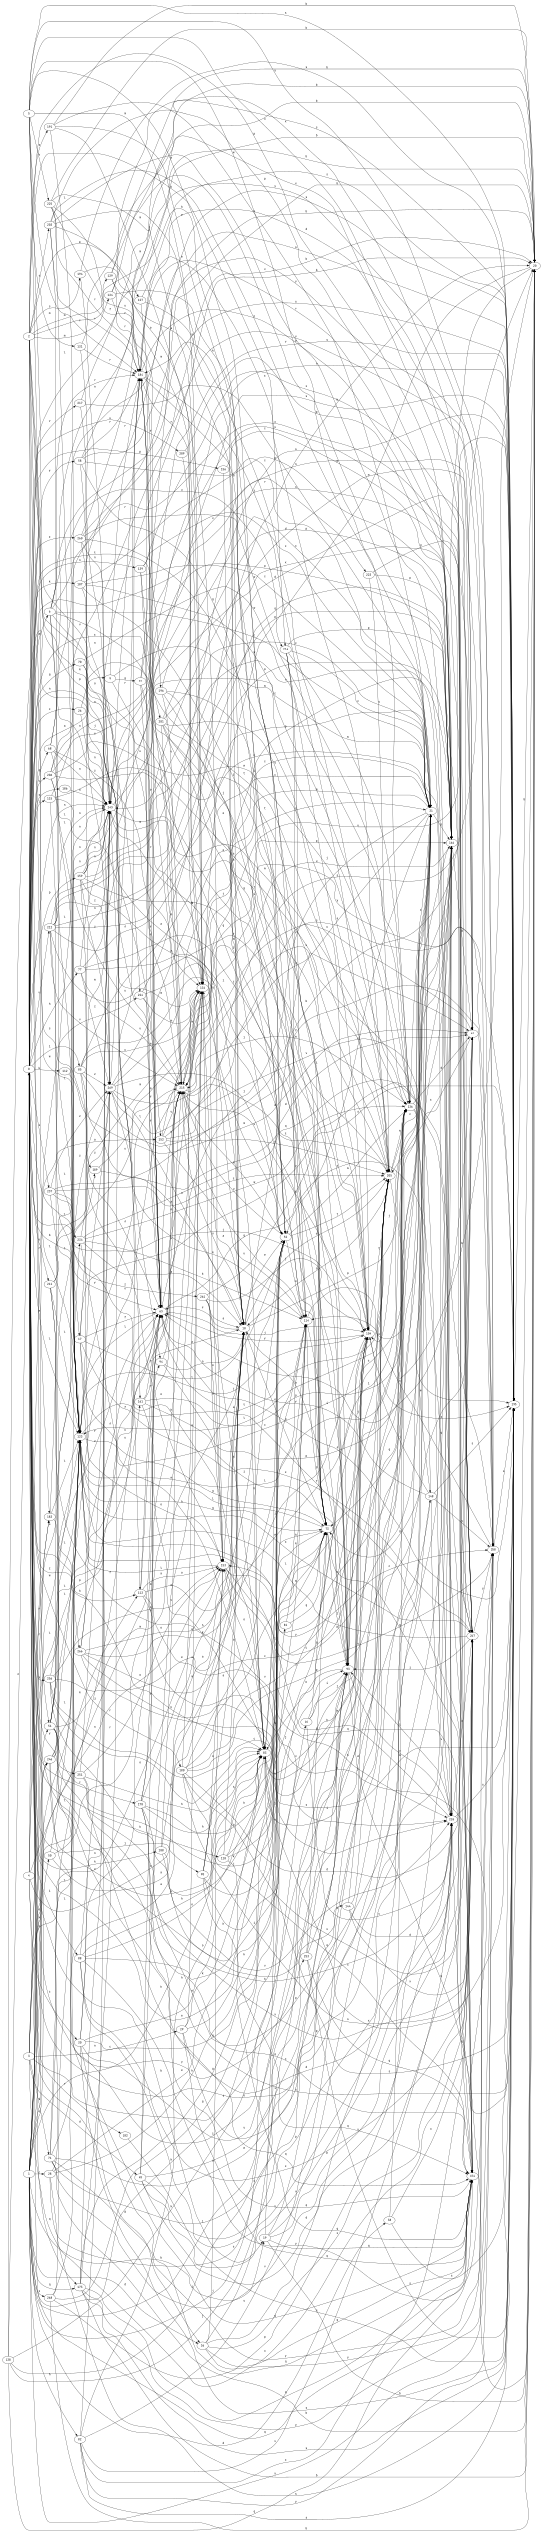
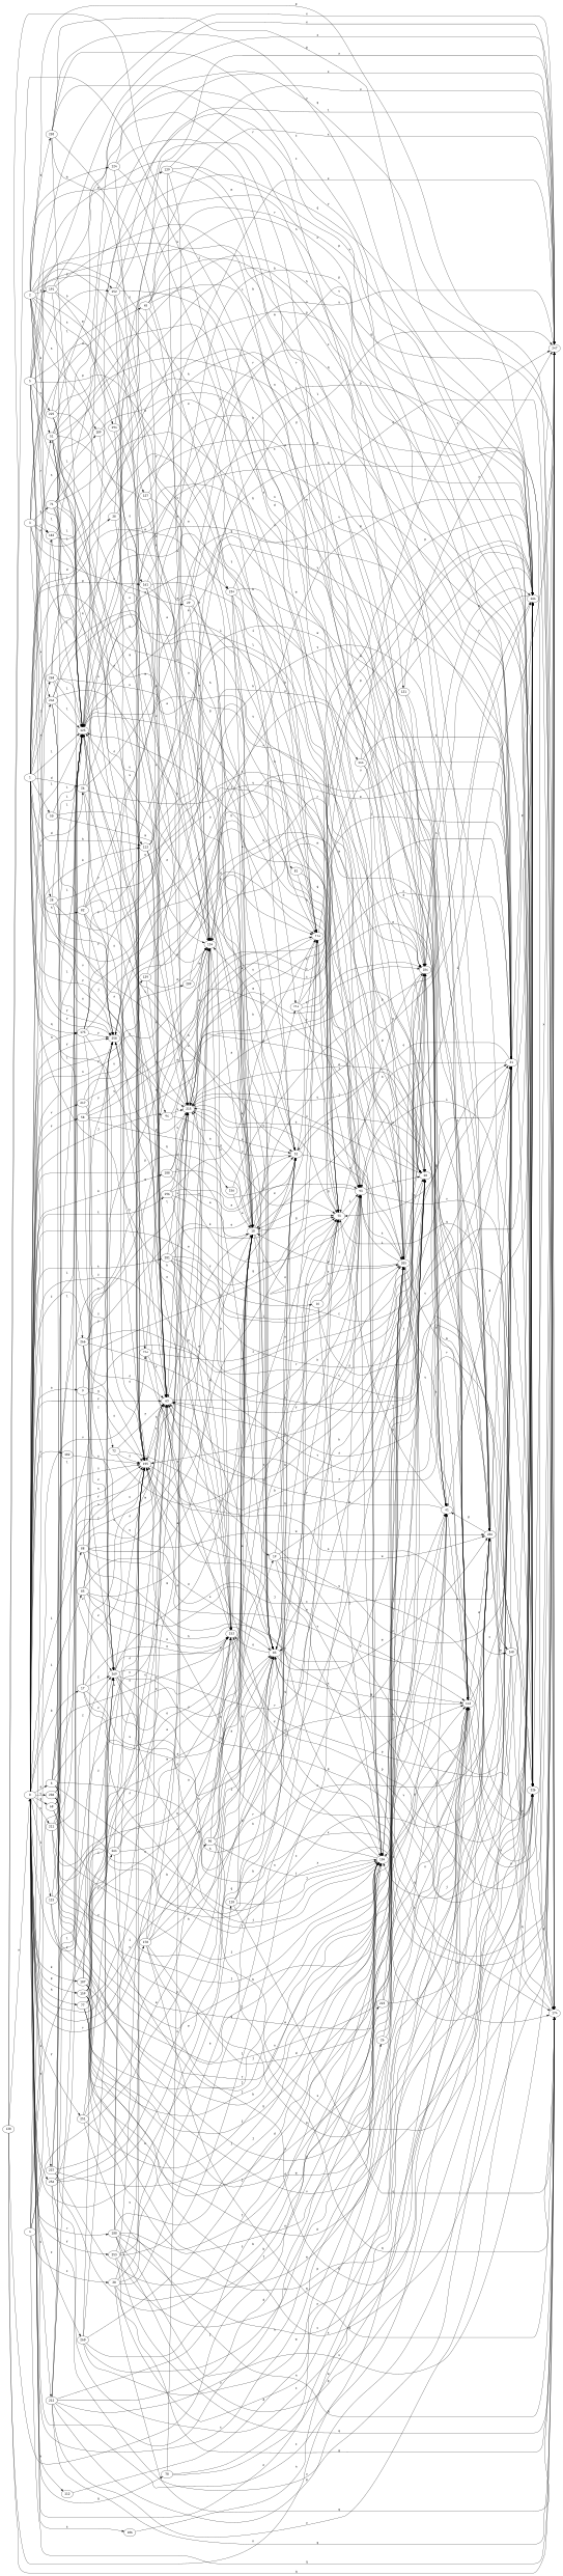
  strict digraph {
    fontname="JetBrains Mono"
    rankdir=LR
    node [fontname="JetBrains Mono"]
    edge [fontname="JetBrains Mono"]
    0
    6
    9
    17
    19
    26
    36
    46
    58
    63
    68
    70
    77
    85
    88
    90
    94
    107
    108
    110
    112
    113
    115
    123
    139
    143
    144
    148
    156
    159
    173
    178
    180
    182
    186
    196
    201
    206
    209
    211
    212
    217
    223
    237
    251
    253
    256
    258
    260
    261
    266
    104
    214
    153
    247
    184
    195
    31
    236
    72
    73
    269
    174
    52
    20
    226
    205
    93
    164
    215
    134
    41
    10
    83
    114
    138
    1
    28
    38
    50
    51
    81
    82
    161
    189
    234
    246
    268
    2
    124
    127
    129
    152
    183
    191
    194
    203
    3
    29
    40
    71
    4
    30
    224
    5
    131
    225
    0 -> 6 [label=a]
    0 -> 9 [label=a]
    0 -> 17 [label=b]
    0 -> 19 [label=b]
    0 -> 26 [label=c]
    0 -> 36 [label=d]
    0 -> 46 [label=e]
    0 -> 58 [label=f]
    0 -> 63 [label=f]
    0 -> 68 [label=g]
    0 -> 70 [label=g]
    0 -> 77 [label=h]
    0 -> 85 [label=i]
    0 -> 88 [label=i]
    0 -> 90 [label=i]
    0 -> 94 [label=j]
    0 -> 107 [label=k]
    0 -> 108 [label=k]
    0 -> 110 [label=k]
    0 -> 112 [label=k]
    0 -> 113 [label=k]
    0 -> 115 [label=l]
    0 -> 123 [label=l]
    0 -> 139 [label=n]
    0 -> 143 [label=n]
    0 -> 144 [label=o]
    0 -> 148 [label=o]
    0 -> 156 [label=p]
    0 -> 159 [label=p]
    0 -> 173 [label=q]
    0 -> 178 [label=r]
    0 -> 180 [label=r]
    0 -> 182 [label=r]
    0 -> 186 [label=s]
    0 -> 196 [label=t]
    0 -> 201 [label=t]
    0 -> 206 [label=u]
    0 -> 209 [label=u]
    0 -> 211 [label=u]
    0 -> 212 [label=u]
    0 -> 217 [label=v]
    0 -> 223 [label=v]
    0 -> 237 [label=x]
    0 -> 251 [label=y]
    0 -> 253 [label=y]
    0 -> 256 [label=y]
    0 -> 258 [label=y]
    0 -> 260 [label=z]
    0 -> 261 [label=z]
    0 -> 266 [label=z]
    6 -> 123 [label=l]
    6 -> 143 [label=n]
    6 -> 104 [label=j]
    6 -> 214 [label=u]
    6 -> 153 [label=o]
    6 -> 247 [label=x]
    6 -> 184 [label=r]
    6 -> 195 [label=s]
    6 -> 31 [label=c]
    9 -> 184 [label=r]
    9 -> 236 [label=w]
    9 -> 72 [label=g]
    9 -> 73 [label=g]
    17 -> 63 [label=f]
    17 -> 258 [label=y]
    17 -> 104 [label=j]
    17 -> 153 [label=o]
    17 -> 247 [label=x]
    17 -> 73 [label=g]
    17 -> 269 [label=z]
    19 -> 31 [label=c]
    19 -> 236 [label=w]
    19 -> 174 [label=q]
    19 -> 52 [label=e]
    19 -> 20 [label=b]
    19 -> 226 [label=v]
    26 -> 143 [label=n]
    26 -> 205 [label=t]
    36 -> 258 [label=y]
    36 -> 153 [label=o]
    36 -> 247 [label=x]
    36 -> 174 [label=q]
    36 -> 93 [label=i]
    36 -> 164 [label=p]
    46 -> 104 [label=j]
    46 -> 73 [label=g]
    46 -> 226 [label=v]
    46 -> 93 [label=i]
    58 -> 258 [label=y]
    58 -> 184 [label=r]
    58 -> 31 [label=c]
    58 -> 73 [label=g]
    58 -> 269 [label=z]
    58 -> 20 [label=b]
    63 -> 123 [label=l]
    63 -> 104 [label=j]
    63 -> 184 [label=r]
    63 -> 195 [label=s]
    63 -> 215 [label=u]
    68 -> 123 [label=l]
    68 -> 143 [label=n]
    68 -> 195 [label=s]
    68 -> 20 [label=b]
    68 -> 134 [label=m]
    70 -> 143 [label=n]
    70 -> 236 [label=w]
    70 -> 215 [label=u]
    77 -> 143 [label=n]
    77 -> 104 [label=j]
    77 -> 269 [label=z]
    77 -> 93 [label=i]
    77 -> 215 [label=u]
    77 -> 41 [label=d]
    85 -> 258 [label=y]
    85 -> 153 [label=o]
    85 -> 31 [label=c]
    85 -> 73 [label=g]
    85 -> 269 [label=z]
    85 -> 134 [label=m]
    85 -> 10 [label=a]
    88 -> 143 [label=n]
    88 -> 258 [label=y]
    88 -> 247 [label=x]
    88 -> 52 [label=e]
    88 -> 226 [label=v]
    88 -> 83 [label=h]
    88 -> 114 [label=k]
    90 -> 104 [label=j]
    90 -> 153 [label=o]
    90 -> 174 [label=q]
    90 -> 93 [label=i]
    90 -> 10 [label=a]
    90 -> 83 [label=h]
    94 -> 164 [label=p]
    94 -> 215 [label=u]
    94 -> 10 [label=a]
    107 -> 104 [label=j]
    107 -> 195 [label=s]
    107 -> 31 [label=c]
    107 -> 236 [label=w]
    107 -> 269 [label=z]
    107 -> 164 [label=p]
    108 -> 93 [label=i]
    108 -> 215 [label=u]
    108 -> 10 [label=a]
    108 -> 114 [label=k]
    110 -> 104 [label=j]
    110 -> 73 [label=g]
    110 -> 174 [label=q]
    110 -> 10 [label=a]
    110 -> 83 [label=h]
    112 -> 41 [label=d]
    113 -> 63 [label=f]
    113 -> 153 [label=o]
    113 -> 236 [label=w]
    113 -> 20 [label=b]
    113 -> 226 [label=v]
    113 -> 134 [label=m]
    115 -> 123 [label=l]
    115 -> 20 [label=b]
    115 -> 205 [label=t]
    115 -> 10 [label=a]
    123 -> 258 [label=y]
    123 -> 247 [label=x]
    123 -> 31 [label=c]
-   123 -> 143 [label=w]
+   123 -> 236 [label=w]
    123 -> 73 [label=g]
    123 -> 205 [label=t]
    139 -> 63 [label=f]
    139 -> 247 [label=x]
    139 -> 31 [label=c]
    139 -> 134 [label=m]
    143 -> 184 [label=r]
    143 -> 31 [label=c]
    143 -> 236 [label=w]
    143 -> 205 [label=t]
    143 -> 134 [label=m]
    143 -> 83 [label=h]
    144 -> 104 [label=j]
    144 -> 247 [label=x]
    144 -> 31 [label=c]
    144 -> 41 [label=d]
    148 -> 63 [label=f]
    148 -> 258 [label=y]
    148 -> 104 [label=j]
    148 -> 195 [label=s]
    148 -> 226 [label=v]
    148 -> 215 [label=u]
    148 -> 83 [label=h]
    156 -> 164 [label=p]
    156 -> 10 [label=a]
    159 -> 63 [label=f]
    159 -> 143 [label=n]
    159 -> 104 [label=j]
    159 -> 247 [label=x]
    159 -> 195 [label=s]
    159 -> 269 [label=z]
    159 -> 20 [label=b]
    159 -> 164 [label=p]
    159 -> 10 [label=a]
    173 -> 258 [label=y]
    173 -> 184 [label=r]
    173 -> 195 [label=s]
    173 -> 73 [label=g]
    173 -> 269 [label=z]
    173 -> 174 [label=q]
    173 -> 20 [label=b]
    178 -> 63 [label=f]
    178 -> 73 [label=g]
    178 -> 174 [label=q]
    178 -> 164 [label=p]
    178 -> 134 [label=m]
    178 -> 41 [label=d]
    178 -> 10 [label=a]
    178 -> 83 [label=h]
    180 -> 104 [label=j]
    180 -> 247 [label=x]
    180 -> 195 [label=s]
    180 -> 31 [label=c]
    180 -> 236 [label=w]
    180 -> 174 [label=q]
    180 -> 164 [label=p]
    180 -> 134 [label=m]
    180 -> 41 [label=d]
    182 -> 195 [label=s]
    186 -> 143 [label=n]
    196 -> 31 [label=c]
    196 -> 52 [label=e]
    196 -> 93 [label=i]
    196 -> 215 [label=u]
    196 -> 114 [label=k]
    201 -> 31 [label=c]
    201 -> 73 [label=g]
    201 -> 52 [label=e]
    201 -> 205 [label=t]
    201 -> 93 [label=i]
    201 -> 164 [label=p]
    201 -> 215 [label=u]
    206 -> 123 [label=l]
    206 -> 104 [label=j]
    206 -> 247 [label=x]
    206 -> 236 [label=w]
    206 -> 20 [label=b]
    206 -> 164 [label=p]
    206 -> 215 [label=u]
    209 -> 164 [label=p]
    209 -> 134 [label=m]
    211 -> 123 [label=l]
    211 -> 226 [label=v]
    211 -> 215 [label=u]
    211 -> 134 [label=m]
    211 -> 83 [label=h]
    212 -> 123 [label=l]
    212 -> 143 [label=n]
    212 -> 195 [label=s]
    212 -> 31 [label=c]
    212 -> 174 [label=q]
    212 -> 226 [label=v]
    212 -> 205 [label=t]
    212 -> 164 [label=p]
    212 -> 215 [label=u]
    212 -> 41 [label=d]
    217 -> 31 [label=c]
    217 -> 269 [label=z]
    217 -> 20 [label=b]
    223 -> 205 [label=t]
    223 -> 164 [label=p]
    223 -> 41 [label=d]
    237 -> 123 [label=l]
    237 -> 104 [label=j]
    237 -> 269 [label=z]
    237 -> 20 [label=b]
    237 -> 205 [label=t]
    237 -> 83 [label=h]
    251 -> 104 [label=j]
    251 -> 153 [label=o]
    251 -> 269 [label=z]
    251 -> 174 [label=q]
    251 -> 83 [label=h]
    253 -> 195 [label=s]
    253 -> 236 [label=w]
    253 -> 73 [label=g]
    253 -> 174 [label=q]
    253 -> 93 [label=i]
    256 -> 123 [label=l]
    256 -> 153 [label=o]
    256 -> 31 [label=c]
    256 -> 52 [label=e]
    256 -> 226 [label=v]
    256 -> 83 [label=h]
    258 -> 195 [label=s]
    258 -> 114 [label=k]
    260 -> 63 [label=f]
    260 -> 143 [label=n]
    260 -> 258 [label=y]
    260 -> 104 [label=j]
    260 -> 236 [label=w]
    260 -> 20 [label=b]
    261 -> 104 [label=j]
    261 -> 153 [label=o]
    261 -> 195 [label=s]
    261 -> 10 [label=a]
    261 -> 83 [label=h]
    266 -> 63 [label=f]
    266 -> 195 [label=s]
    266 -> 31 [label=c]
    266 -> 269 [label=z]
    266 -> 52 [label=e]
    266 -> 226 [label=v]
    266 -> 114 [label=k]
    104 -> 63 [label=f]
    104 -> 195 [label=s]
    104 -> 205 [label=t]
    214 -> 104 [label=j]
    214 -> 31 [label=c]
    214 -> 236 [label=w]
    214 -> 93 [label=i]
    214 -> 164 [label=p]
    214 -> 114 [label=k]
    153 -> 123 [label=l]
    153 -> 258 [label=y]
    153 -> 174 [label=q]
    153 -> 164 [label=p]
    153 -> 10 [label=a]
    247 -> 123 [label=l]
    247 -> 143 [label=n]
    247 -> 258 [label=y]
    247 -> 93 [label=i]
    184 -> 63 [label=f]
    184 -> 104 [label=j]
    184 -> 195 [label=s]
    184 -> 73 [label=g]
    184 -> 164 [label=p]
    184 -> 41 [label=d]
    195 -> 63 [label=f]
    195 -> 143 [label=n]
    195 -> 20 [label=b]
    31 -> 63 [label=f]
    31 -> 123 [label=l]
    31 -> 52 [label=e]
    31 -> 164 [label=p]
    31 -> 134 [label=m]
    31 -> 10 [label=a]
    236 -> 148 [label=w]
    236 -> 104 [label=j]
    236 -> 31 [label=c]
    236 -> 174 [label=q]
    236 -> 41 [label=d]
    72 -> 63 [label=f]
    72 -> 195 [label=s]
    72 -> 20 [label=b]
    72 -> 205 [label=t]
    73 -> 123 [label=l]
    73 -> 174 [label=q]
    73 -> 93 [label=i]
    73 -> 215 [label=u]
    73 -> 83 [label=h]
    269 -> 104 [label=j]
    269 -> 184 [label=r]
    269 -> 195 [label=s]
    269 -> 31 [label=c]
    269 -> 164 [label=p]
    269 -> 41 [label=d]
    269 -> 10 [label=a]
    269 -> 114 [label=k]
    174 -> 63 [label=f]
    52 -> 123 [label=l]
    52 -> 236 [label=w]
    52 -> 205 [label=t]
    52 -> 215 [label=u]
    52 -> 134 [label=m]
    52 -> 114 [label=k]
    20 -> 215 [label=u]
    20 -> 134 [label=m]
    226 -> 123 [label=l]
    226 -> 143 [label=n]
    226 -> 247 [label=x]
    226 -> 195 [label=s]
    226 -> 174 [label=q]
    226 -> 93 [label=i]
    205 -> 123 [label=l]
    205 -> 184 [label=r]
    205 -> 31 [label=c]
    205 -> 236 [label=w]
    205 -> 20 [label=b]
    205 -> 93 [label=i]
    205 -> 10 [label=a]
    205 -> 83 [label=h]
    93 -> 104 [label=j]
    93 -> 20 [label=b]
    93 -> 226 [label=v]
    93 -> 205 [label=t]
    93 -> 10 [label=a]
    93 -> 83 [label=h]
    164 -> 153 [label=o]
    164 -> 184 [label=r]
    164 -> 73 [label=g]
    164 -> 215 [label=u]
    164 -> 41 [label=d]
    215 -> 123 [label=l]
    215 -> 258 [label=y]
    215 -> 184 [label=r]
    215 -> 236 [label=w]
    215 -> 52 [label=e]
    215 -> 205 [label=t]
    215 -> 164 [label=p]
    215 -> 134 [label=m]
    134 -> 153 [label=o]
    134 -> 184 [label=r]
    134 -> 10 [label=a]
    41 -> 63 [label=f]
    41 -> 143 [label=n]
    41 -> 73 [label=g]
    41 -> 205 [label=t]
    41 -> 215 [label=u]
    10 -> 63 [label=f]
    10 -> 73 [label=g]
    10 -> 52 [label=e]
    10 -> 205 [label=t]
    10 -> 164 [label=p]
    10 -> 215 [label=u]
    10 -> 83 [label=h]
    83 -> 153 [label=o]
    83 -> 247 [label=x]
    83 -> 195 [label=s]
    83 -> 236 [label=w]
    83 -> 52 [label=e]
    114 -> 73 [label=g]
    114 -> 93 [label=i]
    114 -> 164 [label=p]
    114 -> 215 [label=u]
    138 -> 0 [label=n]
    138 -> 143 [label=n]
    138 -> 104 [label=j]
    138 -> 174 [label=q]
    138 -> 93 [label=i]
    138 -> 114 [label=k]
    1 -> 19 [label=b]
    1 -> 36 [label=d]
    1 -> 94 [label=j]
    1 -> 113 [label=k]
    1 -> 123 [label=l]
    1 -> 173 [label=q]
    1 -> 258 [label=y]
    1 -> 104 [label=j]
    1 -> 93 [label=i]
    1 -> 83 [label=h]
    1 -> 28 [label=c]
    1 -> 38 [label=d]
    1 -> 50 [label=e]
    1 -> 51 [label=e]
    1 -> 81 [label=h]
    1 -> 82 [label=h]
    1 -> 161 [label=p]
    1 -> 189 [label=s]
    1 -> 234 [label=w]
    1 -> 246 [label=x]
    1 -> 268 [label=z]
    28 -> 123 [label=l]
    28 -> 195 [label=s]
    28 -> 52 [label=e]
    28 -> 205 [label=t]
    28 -> 114 [label=k]
    38 -> 247 [label=x]
    38 -> 195 [label=s]
    38 -> 236 [label=w]
    50 -> 123 [label=l]
    50 -> 134 [label=m]
    50 -> 10 [label=a]
    51 -> 63 [label=f]
    51 -> 123 [label=l]
    51 -> 143 [label=n]
    51 -> 247 [label=x]
    51 -> 195 [label=s]
    51 -> 174 [label=q]
    51 -> 226 [label=h]
    51 -> 215 [label=u]
    51 -> 10 [label=a]
    81 -> 73 [label=g]
    81 -> 114 [label=k]
    82 -> 143 [label=n]
    82 -> 258 [label=y]
    82 -> 247 [label=x]
    82 -> 195 [label=s]
    82 -> 226 [label=v]
    82 -> 205 [label=t]
    82 -> 83 [label=h]
    161 -> 63 [label=f]
    161 -> 93 [label=i]
    161 -> 164 [label=p]
    161 -> 10 [label=a]
    161 -> 83 [label=h]
    189 -> 134 [label=m]
    189 -> 41 [label=d]
    234 -> 143 [label=n]
    234 -> 236 [label=w]
    234 -> 174 [label=q]
    234 -> 10 [label=a]
    234 -> 83 [label=h]
    234 -> 114 [label=k]
    246 -> 123 [label=l]
    246 -> 143 [label=n]
    246 -> 269 [label=z]
    246 -> 93 [label=i]
    246 -> 215 [label=u]
    246 -> 83 [label=h]
    268 -> 63 [label=f]
    268 -> 123 [label=l]
    268 -> 73 [label=g]
    268 -> 20 [label=b]
    268 -> 164 [label=p]
    2 -> 113 [label=k]
    2 -> 123 [label=l]
    2 -> 214 [label=u]
    2 -> 164 [label=p]
    2 -> 114 [label=k]
    2 -> 51 [label=e]
    2 -> 161 [label=p]
    2 -> 189 [label=s]
    2 -> 124 [label=m]
    2 -> 127 [label=m]
    2 -> 129 [label=m]
    2 -> 152 [label=o]
    2 -> 183 [label=r]
    2 -> 191 [label=s]
    2 -> 194 [label=s]
    2 -> 203 [label=t]
    124 -> 184 [label=r]
    124 -> 195 [label=s]
    124 -> 20 [label=b]
    124 -> 114 [label=k]
    127 -> 63 [label=f]
    127 -> 205 [label=t]
    127 -> 10 [label=a]
    129 -> 247 [label=x]
    129 -> 184 [label=r]
    129 -> 226 [label=v]
+   129 -> 215 [label=u]
    129 -> 134 [label=m]
    152 -> 195 [label=s]
    152 -> 31 [label=c]
    152 -> 73 [label=g]
    152 -> 226 [label=v]
    152 -> 205 [label=t]
    152 -> 215 [label=u]
    183 -> 123 [label=l]
    183 -> 143 [label=n]
    183 -> 174 [label=q]
    191 -> 123 [label=l]
    191 -> 31 [label=c]
    191 -> 52 [label=e]
    191 -> 20 [label=b]
    191 -> 134 [label=m]
    194 -> 143 [label=n]
    194 -> 195 [label=s]
    194 -> 10 [label=a]
    203 -> 123 [label=l]
    203 -> 153 [label=o]
    203 -> 184 [label=r]
    203 -> 31 [label=c]
    203 -> 52 [label=e]
    203 -> 226 [label=v]
    203 -> 164 [label=p]
    3 -> 153 [label=o]
    3 -> 247 [label=x]
    3 -> 205 [label=t]
    3 -> 246 [label=x]
    3 -> 152 [label=o]
    3 -> 183 [label=r]
    3 -> 29 [label=c]
    3 -> 40 [label=d]
    3 -> 71 [label=g]
    29 -> 174 [label=q]
    29 -> 164 [label=p]
    29 -> 134 [label=m]
    29 -> 83 [label=h]
    29 -> 114 [label=k]
    40 -> 63 [label=f]
    40 -> 31 [label=c]
    40 -> 226 [label=v]
    40 -> 164 [label=p]
    40 -> 134 [label=m]
    40 -> 41 [label=d]
    71 -> 123 [label=l]
    71 -> 258 [label=y]
    71 -> 31 [label=c]
    71 -> 236 [label=w]
    71 -> 20 [label=b]
    71 -> 226 [label=v]
    71 -> 215 [label=u]
    71 -> 10 [label=a]
    4 -> 63 [label=f]
    4 -> 153 [label=o]
    4 -> 174 [label=q]
    4 -> 10 [label=a]
    4 -> 183 [label=r]
    4 -> 30 [label=c]
    4 -> 224 [label=v]
    30 -> 143 [label=n]
    30 -> 195 [label=s]
    30 -> 73 [label=g]
    30 -> 174 [label=q]
    30 -> 52 [label=e]
    30 -> 205 [label=t]
    30 -> 134 [label=m]
    224 -> 63 [label=f]
    224 -> 20 [label=b]
    224 -> 93 [label=i]
    224 -> 134 [label=m]
    5 -> 258 [label=y]
    5 -> 247 [label=x]
    5 -> 184 [label=r]
    5 -> 195 [label=s]
    5 -> 236 [label=w]
    5 -> 52 [label=e]
    5 -> 134 [label=m]
    5 -> 234 [label=w]
    5 -> 224 [label=v]
    5 -> 131 [label=m]
    5 -> 225 [label=v]
    131 -> 143 [label=n]
    131 -> 247 [label=x]
    131 -> 184 [label=r]
    225 -> 63 [label=f]
    225 -> 123 [label=l]
    225 -> 184 [label=r]
    225 -> 20 [label=b]
    225 -> 215 [label=u]
    225 -> 134 [label=m]
  }
